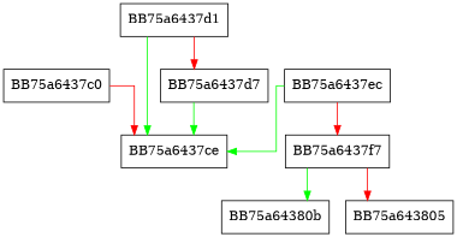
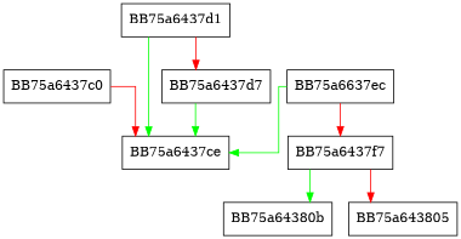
  digraph {
    splines=ortho
    node [shape=box]
    edge [color=red]
    BB75a6437c0
    BB75a6437ce
    BB75a6437d1
    BB75a6437d7
-   BB75a6437ec
+   BB75a6437ec [label=BB75a6637ec]
    BB75a6437f7
    BB75a64380b
    BB75a643805
    BB75a6437c0 -> BB75a6437ce
    BB75a6437d1 -> BB75a6437ce [color=green]
    BB75a6437d1 -> BB75a6437d7
    BB75a6437d7 -> BB75a6437ce [color=green]
    BB75a6437ec -> BB75a6437ce [color=green]
    BB75a6437ec -> BB75a6437f7
    BB75a6437f7 -> BB75a64380b [color=green]
    BB75a6437f7 -> BB75a643805
  }
